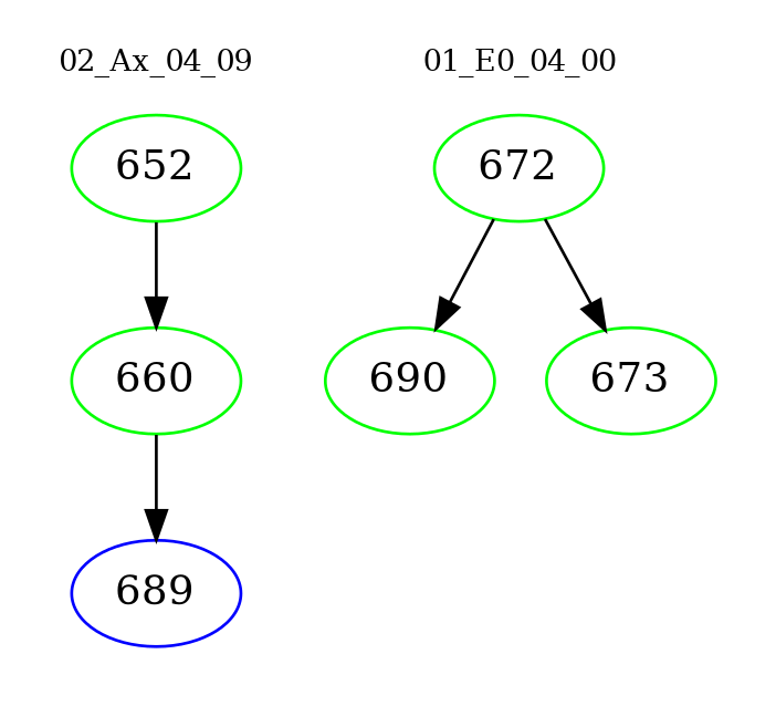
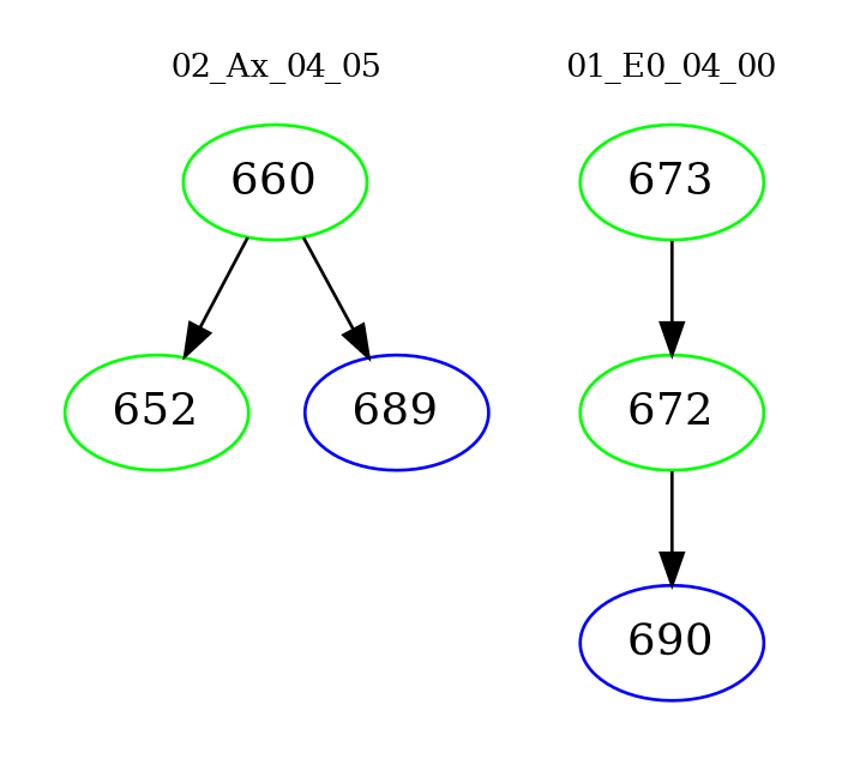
  digraph {
    node [color=green]
    edge [color=black]
    n1 [label=652]
    n2 [label=660]
    n3 [color=blue label=689]
    n4 [label=672]
-   n5 [label=690]
+   n5 [color=blue label=690]
    n6 [label=673]
    subgraph cluster_1 {
      color=white
      fontsize=10
-     label="02_Ax_04_09"
+     label="02_Ax_04_05"
      n1
      n2
      n3
    }
    subgraph cluster_2 {
      color=white
      fontsize=10
      label="01_E0_04_00"
      n4
      n5
      n6
    }
-   n1 -> n2
+   n2 -> n1
    n2 -> n3
    n4 -> n5
-   n4 -> n6
+   n6 -> n4
  }
